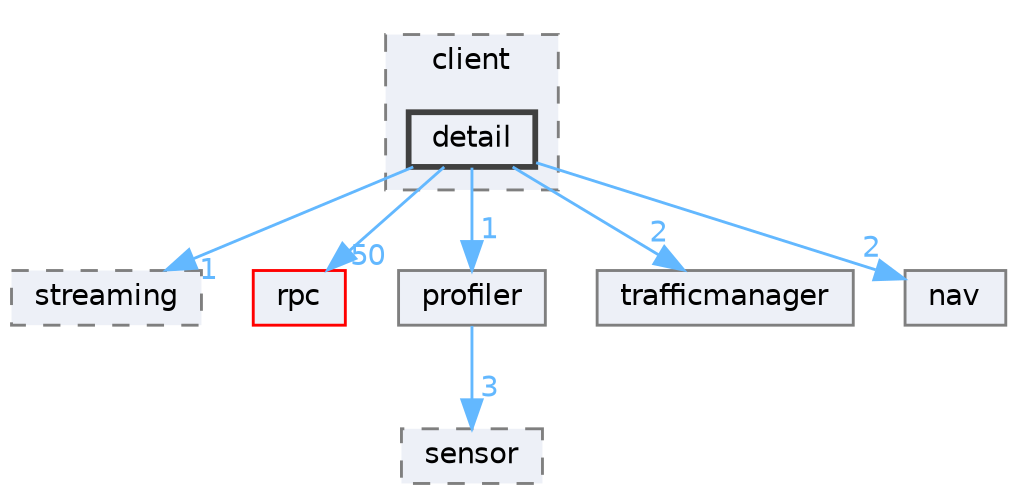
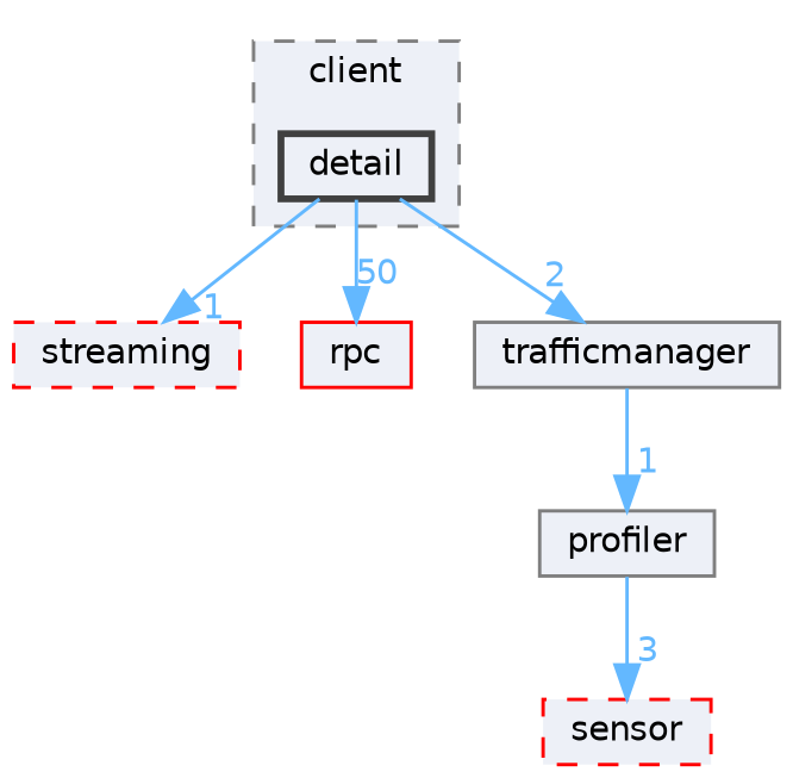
  digraph {
    compound=true
    node [color=red fillcolor="#edf0f7" fontname=Helvetica fontsize=10 shape=box style=filled]
    edge [color=steelblue1 fontcolor=steelblue1 fontname=Helvetica fontsize=10 headlabel=1 labeldistance=1.5 labelfontname=Helvetica labelfontsize=10]
    n1 [color=grey25 height=0.2 label=detail style="filled,bold" width=0.4]
-   n2 [color=grey50 height=0.2 label=streaming style="filled,dashed" width=0.4]
+   n2 [height=0.2 label=streaming style="filled,dashed" width=0.4]
    n3 [height=0.2 label=rpc width=0.4]
    n4 [color=grey50 height=0.2 label=profiler width=0.4]
    n5 [color=grey50 height=0.2 label=trafficmanager width=0.4]
-   n6 [color=grey50 height=0.2 label=nav width=0.4]
-   n7 [color=grey50 height=0.2 label=sensor style="filled,dashed" width=0.4]
+   n7 [height=0.2 label=sensor style="filled,dashed" width=0.4]
    subgraph cluster_1 {
      bgcolor="#edf0f7"
      fontname=Helvetica
      fontsize=10
      label=client
      pencolor=grey50
      style="filled,dashed"
      n1
    }
    n1 -> n2
    n1 -> n3 [headlabel=50]
-   n1 -> n4
+   n5 -> n4
    n1 -> n5 [headlabel=2]
-   n1 -> n6 [headlabel=2]
    n4 -> n7 [headlabel=3]
  }
